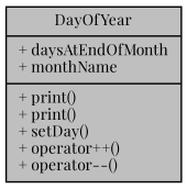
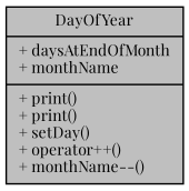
  digraph {
    fontname="Playfair Display"
-   n1 [color=black fillcolor=grey75 fontcolor=black fontname="Playfair Display" fontsize=10 height=0.2 label="{DayOfYear\n|+ daysAtEndOfMonth\l+ monthName\l|+ print()\l+ print()\l+ setDay()\l+ operator++()\l+ operator--()\l}" shape=record style=filled width=0.4]
+   n1 [color=black fillcolor=grey75 fontcolor=black fontname="Playfair Display" fontsize=10 height=0.2 label="{DayOfYear\n|+ daysAtEndOfMonth\l+ monthName\l|+ print()\l+ print()\l+ setDay()\l+ operator++()\l+ monthName--()\l}" shape=record style=filled width=0.4]
  }
